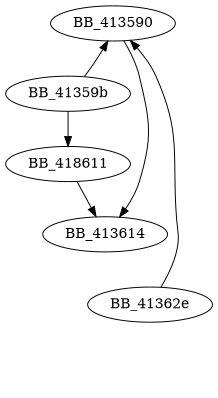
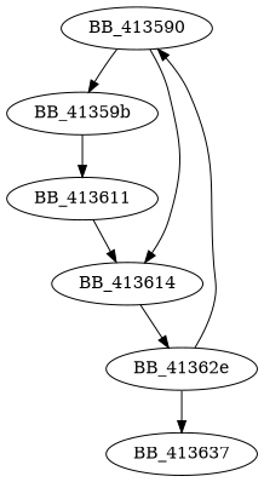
  digraph {
    BB_413590
    BB_41359b
    BB_413614
-   BB_413611 [label=BB_418611]
+   BB_413611
    BB_41362e
-   BB_41359b -> BB_413590
+   BB_413637
+   BB_413590 -> BB_41359b
    BB_413590 -> BB_413614
    BB_41359b -> BB_413611
+   BB_413614 -> BB_41362e
    BB_413611 -> BB_413614
    BB_41362e -> BB_413590
+   BB_41362e -> BB_413637
  }
